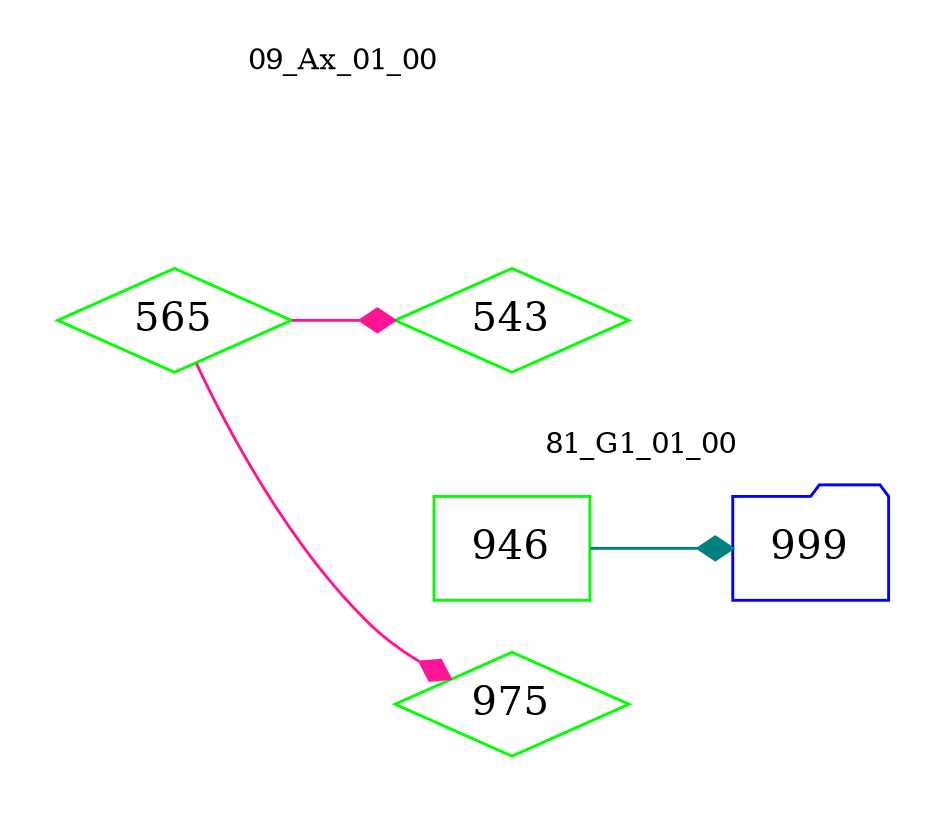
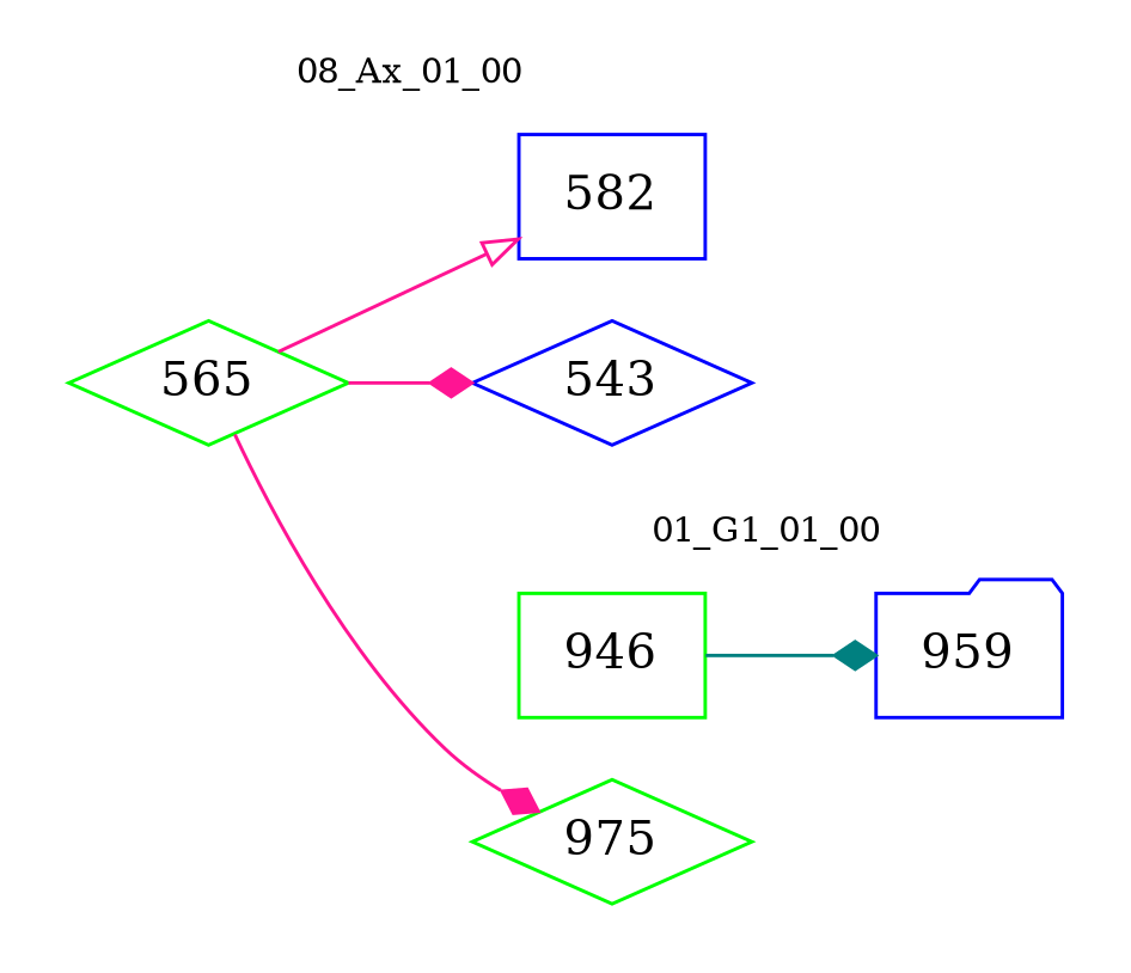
  digraph {
    rankdir=LR
    node [color=green shape=diamond]
    edge [arrowhead=diamond color=deeppink]
    n1 [label=565]
-   n2 [label=543]
+   n2 [color=blue label=543]
+   n3 [color=blue label=582 shape=box]
    n4 [label=946 shape=box]
-   n5 [color=blue label=999 shape=folder]
+   n5 [color=blue label=959 shape=folder]
    n6 [label=975]
    subgraph cluster_1 {
      color=white
      fontsize=10
-     label="09_Ax_01_00"
+     label="08_Ax_01_00"
      n1
      n2
+     n3
    }
    subgraph cluster_2 {
      color=white
      fontsize=10
-     label="81_G1_01_00"
+     label="01_G1_01_00"
      n4
      n5
      n6
    }
    n1 -> n2
+   n1 -> n3 [arrowhead=onormal]
    n1 -> n6
    n4 -> n5 [color=teal]
  }
